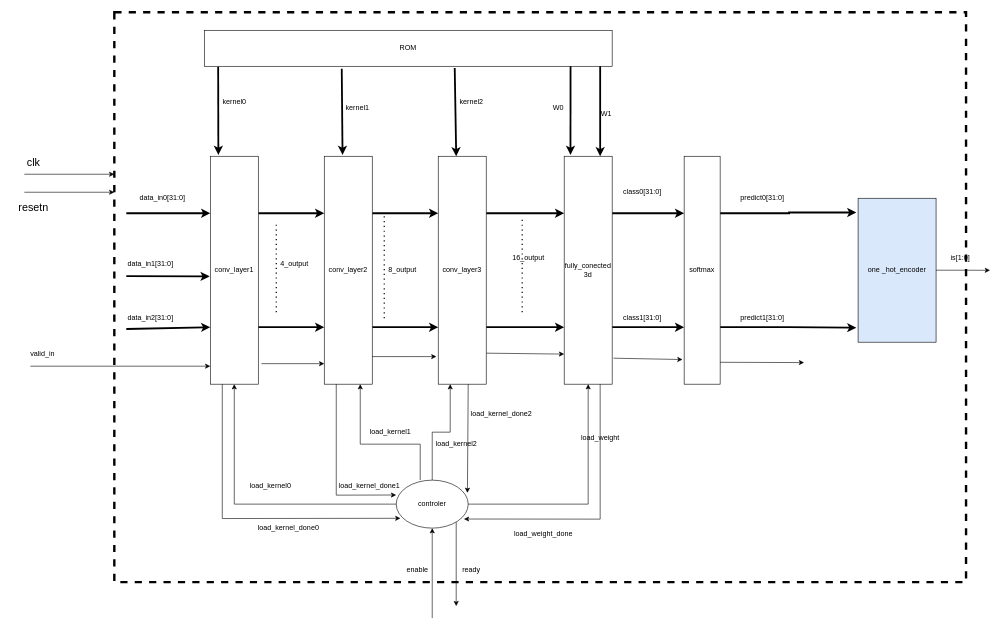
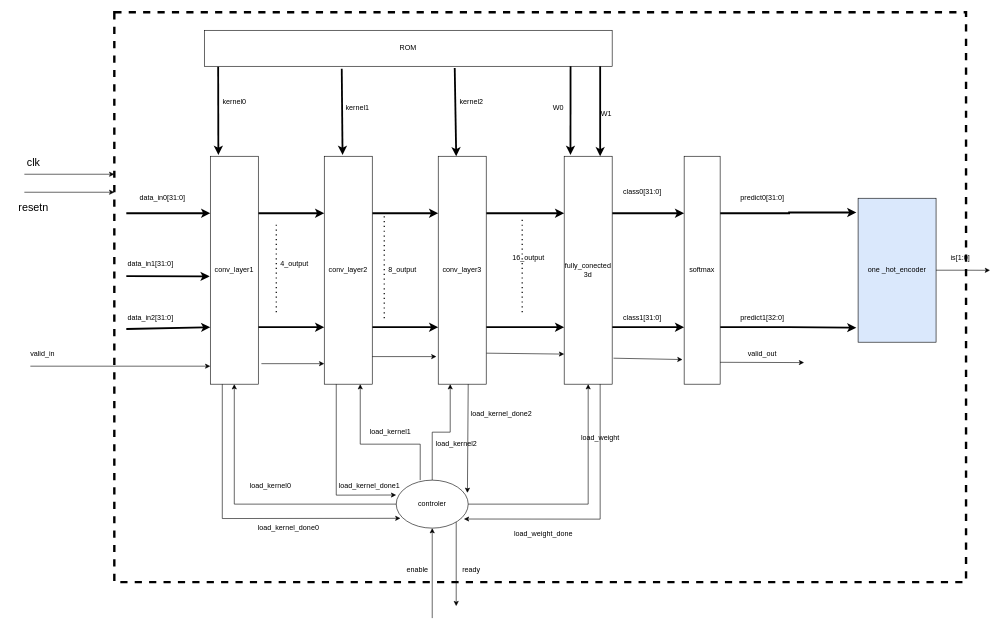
  <mxCell id="0" />
  <mxCell id="1" parent="0" />
  <mxCell id="2" style="edgeStyle=orthogonalEdgeStyle;rounded=0;orthogonalLoop=1;jettySize=auto;html=1;exitX=0.25;exitY=0;exitDx=0;exitDy=0;entryX=0.25;entryY=1;entryDx=0;entryDy=0;strokeWidth=3;" parent="1" source="4" target="7" edge="1"><mxGeometry relative="1" as="geometry" /></mxCell>
  <mxCell id="3" style="edgeStyle=orthogonalEdgeStyle;rounded=0;orthogonalLoop=1;jettySize=auto;html=1;exitX=0.75;exitY=0;exitDx=0;exitDy=0;entryX=0.75;entryY=1;entryDx=0;entryDy=0;strokeWidth=3;" parent="1" source="4" target="7" edge="1"><mxGeometry relative="1" as="geometry" /></mxCell>
  <mxCell id="4" value="conv_layer1" style="rounded=0;whiteSpace=wrap;html=1;direction=south;" parent="1" vertex="1"><mxGeometry x="350" y="260" width="80" height="380" as="geometry" /></mxCell>
  <mxCell id="5" style="edgeStyle=orthogonalEdgeStyle;rounded=0;orthogonalLoop=1;jettySize=auto;html=1;exitX=0.25;exitY=0;exitDx=0;exitDy=0;entryX=0.25;entryY=1;entryDx=0;entryDy=0;strokeWidth=3;" parent="1" source="7" target="10" edge="1"><mxGeometry relative="1" as="geometry" /></mxCell>
  <mxCell id="6" style="edgeStyle=orthogonalEdgeStyle;rounded=0;orthogonalLoop=1;jettySize=auto;html=1;exitX=0.75;exitY=0;exitDx=0;exitDy=0;entryX=0.75;entryY=1;entryDx=0;entryDy=0;strokeWidth=3;" parent="1" source="7" target="10" edge="1"><mxGeometry relative="1" as="geometry" /></mxCell>
  <mxCell id="7" value="conv_layer2" style="rounded=0;whiteSpace=wrap;html=1;direction=south;" parent="1" vertex="1"><mxGeometry x="540" y="260" width="80" height="380" as="geometry" /></mxCell>
  <mxCell id="8" style="edgeStyle=orthogonalEdgeStyle;rounded=0;orthogonalLoop=1;jettySize=auto;html=1;exitX=0.25;exitY=0;exitDx=0;exitDy=0;entryX=0.25;entryY=1;entryDx=0;entryDy=0;strokeWidth=3;" parent="1" source="10" target="13" edge="1"><mxGeometry relative="1" as="geometry" /></mxCell>
  <mxCell id="9" style="edgeStyle=orthogonalEdgeStyle;rounded=0;orthogonalLoop=1;jettySize=auto;html=1;exitX=0.75;exitY=0;exitDx=0;exitDy=0;entryX=0.75;entryY=1;entryDx=0;entryDy=0;strokeWidth=3;" parent="1" source="10" target="13" edge="1"><mxGeometry relative="1" as="geometry" /></mxCell>
  <mxCell id="10" value="conv_layer3" style="rounded=0;whiteSpace=wrap;html=1;direction=south;" parent="1" vertex="1"><mxGeometry x="730" y="260" width="80" height="380" as="geometry" /></mxCell>
  <mxCell id="11" style="edgeStyle=orthogonalEdgeStyle;rounded=0;orthogonalLoop=1;jettySize=auto;html=1;exitX=0.75;exitY=0;exitDx=0;exitDy=0;entryX=0.75;entryY=1;entryDx=0;entryDy=0;strokeWidth=3;" parent="1" source="13" target="16" edge="1"><mxGeometry relative="1" as="geometry" /></mxCell>
  <mxCell id="12" style="edgeStyle=orthogonalEdgeStyle;rounded=0;orthogonalLoop=1;jettySize=auto;html=1;exitX=0.25;exitY=0;exitDx=0;exitDy=0;entryX=0.25;entryY=1;entryDx=0;entryDy=0;strokeWidth=3;" parent="1" source="13" target="16" edge="1"><mxGeometry relative="1" as="geometry" /></mxCell>
  <mxCell id="13" value="fully_conected&lt;br&gt;3d" style="rounded=0;whiteSpace=wrap;html=1;direction=south;" parent="1" vertex="1"><mxGeometry x="940" y="260" width="80" height="380" as="geometry" /></mxCell>
  <mxCell id="14" style="edgeStyle=orthogonalEdgeStyle;rounded=0;orthogonalLoop=1;jettySize=auto;html=1;exitX=0.25;exitY=0;exitDx=0;exitDy=0;strokeWidth=3;entryX=0.099;entryY=1.022;entryDx=0;entryDy=0;entryPerimeter=0;" parent="1" source="16" target="70" edge="1"><mxGeometry relative="1" as="geometry"><mxPoint x="1330" y="355" as="targetPoint" /></mxGeometry></mxCell>
  <mxCell id="15" style="edgeStyle=orthogonalEdgeStyle;rounded=0;orthogonalLoop=1;jettySize=auto;html=1;exitX=0.75;exitY=0;exitDx=0;exitDy=0;strokeWidth=3;entryX=0.899;entryY=1.022;entryDx=0;entryDy=0;entryPerimeter=0;" parent="1" source="16" target="70" edge="1"><mxGeometry relative="1" as="geometry"><mxPoint x="1340" y="545" as="targetPoint" /></mxGeometry></mxCell>
  <mxCell id="16" value="softmax" style="rounded=0;whiteSpace=wrap;html=1;direction=south;" parent="1" vertex="1"><mxGeometry x="1140" y="260" width="60" height="380" as="geometry" /></mxCell>
  <mxCell id="17" value="class0[31:0]" style="text;html=1;align=center;verticalAlign=middle;resizable=0;points=[];autosize=1;strokeColor=none;fillColor=none;" parent="1" vertex="1"><mxGeometry x="1030" y="310" width="80" height="20" as="geometry" /></mxCell>
  <mxCell id="18" value="class1[31:0]" style="text;html=1;align=center;verticalAlign=middle;resizable=0;points=[];autosize=1;strokeColor=none;fillColor=none;" parent="1" vertex="1"><mxGeometry x="1030" y="520" width="80" height="20" as="geometry" /></mxCell>
  <mxCell id="19" value="predict0[31:0]" style="text;html=1;align=center;verticalAlign=middle;resizable=0;points=[];autosize=1;strokeColor=none;fillColor=none;" parent="1" vertex="1"><mxGeometry x="1225" y="320" width="90" height="20" as="geometry" /></mxCell>
- <mxCell id="20" value="predict1[31:0]" style="text;html=1;align=center;verticalAlign=middle;resizable=0;points=[];autosize=1;strokeColor=none;fillColor=none;" parent="1" vertex="1"><mxGeometry x="1225" y="520" width="90" height="20" as="geometry" /></mxCell>
+ <mxCell id="20" value="predict1[32:0]" style="text;html=1;align=center;verticalAlign=middle;resizable=0;points=[];autosize=1;strokeColor=none;fillColor=none;" parent="1" vertex="1"><mxGeometry x="1225" y="520" width="90" height="20" as="geometry" /></mxCell>
  <mxCell id="21" value="" style="endArrow=none;dashed=1;html=1;dashPattern=1 3;strokeWidth=2;rounded=0;" parent="1" edge="1"><mxGeometry width="50" height="50" relative="1" as="geometry"><mxPoint x="870" y="520" as="sourcePoint" /><mxPoint x="870" y="360" as="targetPoint" /></mxGeometry></mxCell>
  <mxCell id="22" value="16_output" style="text;html=1;align=center;verticalAlign=middle;resizable=0;points=[];autosize=1;strokeColor=none;fillColor=none;" parent="1" vertex="1"><mxGeometry x="845" y="420" width="70" height="20" as="geometry" /></mxCell>
  <mxCell id="23" value="" style="endArrow=none;dashed=1;html=1;dashPattern=1 3;strokeWidth=2;rounded=0;" parent="1" edge="1"><mxGeometry width="50" height="50" relative="1" as="geometry"><mxPoint x="640" y="530" as="sourcePoint" /><mxPoint x="640" y="360" as="targetPoint" /></mxGeometry></mxCell>
  <mxCell id="24" value="8_output" style="text;html=1;align=center;verticalAlign=middle;resizable=0;points=[];autosize=1;strokeColor=none;fillColor=none;" parent="1" vertex="1"><mxGeometry x="640" y="440" width="60" height="20" as="geometry" /></mxCell>
  <mxCell id="25" value="" style="endArrow=none;dashed=1;html=1;dashPattern=1 3;strokeWidth=2;rounded=0;" parent="1" edge="1"><mxGeometry width="50" height="50" relative="1" as="geometry"><mxPoint x="460" y="520" as="sourcePoint" /><mxPoint x="460" y="370" as="targetPoint" /></mxGeometry></mxCell>
  <mxCell id="26" value="4_output" style="text;html=1;align=center;verticalAlign=middle;resizable=0;points=[];autosize=1;strokeColor=none;fillColor=none;" parent="1" vertex="1"><mxGeometry x="460" y="430" width="60" height="20" as="geometry" /></mxCell>
  <mxCell id="27" value="" style="endArrow=classic;html=1;rounded=0;strokeWidth=3;entryX=0.25;entryY=1;entryDx=0;entryDy=0;" parent="1" target="4" edge="1"><mxGeometry width="50" height="50" relative="1" as="geometry"><mxPoint x="210" y="355" as="sourcePoint" /><mxPoint x="330" y="380" as="targetPoint" /></mxGeometry></mxCell>
  <mxCell id="28" value="" style="endArrow=classic;html=1;rounded=0;strokeWidth=3;entryX=0.527;entryY=1.013;entryDx=0;entryDy=0;entryPerimeter=0;" parent="1" target="4" edge="1"><mxGeometry width="50" height="50" relative="1" as="geometry"><mxPoint x="210" y="460" as="sourcePoint" /><mxPoint x="320" y="400" as="targetPoint" /></mxGeometry></mxCell>
  <mxCell id="29" value="" style="endArrow=classic;html=1;rounded=0;strokeWidth=3;entryX=0.75;entryY=1;entryDx=0;entryDy=0;" parent="1" target="4" edge="1"><mxGeometry width="50" height="50" relative="1" as="geometry"><mxPoint x="210" y="548" as="sourcePoint" /><mxPoint x="320" y="400" as="targetPoint" /></mxGeometry></mxCell>
  <mxCell id="30" value="data_in0[31:0]" style="text;html=1;align=center;verticalAlign=middle;resizable=0;points=[];autosize=1;strokeColor=none;fillColor=none;" parent="1" vertex="1"><mxGeometry x="225" y="320" width="90" height="20" as="geometry" /></mxCell>
  <mxCell id="31" value="data_in1[31:0]" style="text;html=1;align=center;verticalAlign=middle;resizable=0;points=[];autosize=1;strokeColor=none;fillColor=none;" parent="1" vertex="1"><mxGeometry x="205" y="430" width="90" height="20" as="geometry" /></mxCell>
  <mxCell id="32" value="data_in2[31:0]" style="text;html=1;align=center;verticalAlign=middle;resizable=0;points=[];autosize=1;strokeColor=none;fillColor=none;" parent="1" vertex="1"><mxGeometry x="205" y="520" width="90" height="20" as="geometry" /></mxCell>
  <mxCell id="33" value="ROM" style="rounded=0;whiteSpace=wrap;html=1;" parent="1" vertex="1"><mxGeometry x="340" y="50" width="680" height="60" as="geometry" /></mxCell>
  <mxCell id="34" value="" style="endArrow=classic;html=1;rounded=0;strokeWidth=3;exitX=0.034;exitY=1.011;exitDx=0;exitDy=0;exitPerimeter=0;entryX=-0.006;entryY=0.832;entryDx=0;entryDy=0;entryPerimeter=0;" parent="1" source="33" target="4" edge="1"><mxGeometry width="50" height="50" relative="1" as="geometry"><mxPoint x="770" y="300" as="sourcePoint" /><mxPoint x="363" y="250" as="targetPoint" /></mxGeometry></mxCell>
  <mxCell id="35" value="" style="endArrow=classic;html=1;rounded=0;strokeWidth=3;exitX=0.337;exitY=1.07;exitDx=0;exitDy=0;exitPerimeter=0;entryX=-0.006;entryY=0.619;entryDx=0;entryDy=0;entryPerimeter=0;" parent="1" source="33" target="7" edge="1"><mxGeometry width="50" height="50" relative="1" as="geometry"><mxPoint x="770" y="300" as="sourcePoint" /><mxPoint x="820" y="250" as="targetPoint" /></mxGeometry></mxCell>
  <mxCell id="36" value="" style="endArrow=classic;html=1;rounded=0;strokeWidth=3;exitX=0.614;exitY=1.05;exitDx=0;exitDy=0;exitPerimeter=0;entryX=0;entryY=0.625;entryDx=0;entryDy=0;entryPerimeter=0;" parent="1" source="33" target="10" edge="1"><mxGeometry width="50" height="50" relative="1" as="geometry"><mxPoint x="770" y="300" as="sourcePoint" /><mxPoint x="820" y="250" as="targetPoint" /></mxGeometry></mxCell>
  <mxCell id="37" value="" style="endArrow=classic;html=1;rounded=0;strokeWidth=3;exitX=0.898;exitY=1;exitDx=0;exitDy=0;exitPerimeter=0;entryX=-0.006;entryY=0.869;entryDx=0;entryDy=0;entryPerimeter=0;" parent="1" source="33" target="13" edge="1"><mxGeometry width="50" height="50" relative="1" as="geometry"><mxPoint x="770" y="300" as="sourcePoint" /><mxPoint x="820" y="250" as="targetPoint" /></mxGeometry></mxCell>
  <mxCell id="38" value="" style="endArrow=classic;html=1;rounded=0;strokeWidth=3;entryX=0;entryY=0.25;entryDx=0;entryDy=0;" parent="1" target="13" edge="1"><mxGeometry width="50" height="50" relative="1" as="geometry"><mxPoint x="1000" y="110" as="sourcePoint" /><mxPoint x="820" y="250" as="targetPoint" /></mxGeometry></mxCell>
  <mxCell id="39" value="W0" style="text;html=1;align=center;verticalAlign=middle;resizable=0;points=[];autosize=1;strokeColor=none;fillColor=none;" parent="1" vertex="1"><mxGeometry x="915" y="170" width="30" height="20" as="geometry" /></mxCell>
  <mxCell id="40" value="W1" style="text;html=1;align=center;verticalAlign=middle;resizable=0;points=[];autosize=1;strokeColor=none;fillColor=none;" parent="1" vertex="1"><mxGeometry x="995" y="180" width="30" height="20" as="geometry" /></mxCell>
  <mxCell id="41" value="kernel0" style="text;html=1;align=center;verticalAlign=middle;resizable=0;points=[];autosize=1;strokeColor=none;fillColor=none;" parent="1" vertex="1"><mxGeometry x="365" y="160" width="50" height="20" as="geometry" /></mxCell>
  <mxCell id="42" value="kernel1" style="text;html=1;align=center;verticalAlign=middle;resizable=0;points=[];autosize=1;strokeColor=none;fillColor=none;" parent="1" vertex="1"><mxGeometry x="570" y="170" width="50" height="20" as="geometry" /></mxCell>
  <mxCell id="43" value="kernel2" style="text;html=1;align=center;verticalAlign=middle;resizable=0;points=[];autosize=1;strokeColor=none;fillColor=none;" parent="1" vertex="1"><mxGeometry x="760" y="160" width="50" height="20" as="geometry" /></mxCell>
  <mxCell id="44" style="edgeStyle=orthogonalEdgeStyle;rounded=0;orthogonalLoop=1;jettySize=auto;html=1;exitX=0.5;exitY=0;exitDx=0;exitDy=0;entryX=1;entryY=0.75;entryDx=0;entryDy=0;strokeWidth=1;" parent="1" source="45" target="10" edge="1"><mxGeometry relative="1" as="geometry" /></mxCell>
  <mxCell id="45" value="controler" style="ellipse;whiteSpace=wrap;html=1;" parent="1" vertex="1"><mxGeometry x="660" y="800" width="120" height="80" as="geometry" /></mxCell>
  <mxCell id="46" value="" style="endArrow=classic;html=1;rounded=0;strokeWidth=1;exitX=0.333;exitY=0;exitDx=0;exitDy=0;exitPerimeter=0;entryX=1;entryY=0.25;entryDx=0;entryDy=0;" parent="1" source="45" target="7" edge="1"><mxGeometry width="50" height="50" relative="1" as="geometry"><mxPoint x="570" y="720" as="sourcePoint" /><mxPoint x="590" y="650" as="targetPoint" /><Array as="points"><mxPoint x="700" y="740" /><mxPoint x="600" y="740" /></Array></mxGeometry></mxCell>
  <mxCell id="47" value="" style="endArrow=classic;html=1;rounded=0;strokeWidth=1;entryX=1;entryY=0.5;entryDx=0;entryDy=0;exitX=0;exitY=0.5;exitDx=0;exitDy=0;" parent="1" source="45" target="4" edge="1"><mxGeometry width="50" height="50" relative="1" as="geometry"><mxPoint x="770" y="530" as="sourcePoint" /><mxPoint x="820" y="480" as="targetPoint" /><Array as="points"><mxPoint x="390" y="840" /></Array></mxGeometry></mxCell>
  <mxCell id="48" value="load_kernel0" style="text;html=1;align=center;verticalAlign=middle;resizable=0;points=[];autosize=1;strokeColor=none;fillColor=none;" parent="1" vertex="1"><mxGeometry x="410" y="800" width="80" height="20" as="geometry" /></mxCell>
  <mxCell id="49" value="load_kernel1" style="text;html=1;align=center;verticalAlign=middle;resizable=0;points=[];autosize=1;strokeColor=none;fillColor=none;" parent="1" vertex="1"><mxGeometry x="610" y="710" width="80" height="20" as="geometry" /></mxCell>
  <mxCell id="50" value="load_kernel2" style="text;html=1;align=center;verticalAlign=middle;resizable=0;points=[];autosize=1;strokeColor=none;fillColor=none;" parent="1" vertex="1"><mxGeometry x="720" y="730" width="80" height="20" as="geometry" /></mxCell>
  <mxCell id="51" value="" style="endArrow=classic;html=1;rounded=0;strokeWidth=1;entryX=1;entryY=0.5;entryDx=0;entryDy=0;exitX=1;exitY=0.5;exitDx=0;exitDy=0;" parent="1" source="45" target="13" edge="1"><mxGeometry width="50" height="50" relative="1" as="geometry"><mxPoint x="770" y="650" as="sourcePoint" /><mxPoint x="820" y="600" as="targetPoint" /><Array as="points"><mxPoint x="980" y="840" /></Array></mxGeometry></mxCell>
  <mxCell id="52" value="load_weight" style="text;html=1;align=center;verticalAlign=middle;resizable=0;points=[];autosize=1;strokeColor=none;fillColor=none;" parent="1" vertex="1"><mxGeometry x="960" y="720" width="80" height="20" as="geometry" /></mxCell>
  <mxCell id="53" value="" style="endArrow=classic;html=1;rounded=0;strokeWidth=1;exitX=1;exitY=0.25;exitDx=0;exitDy=0;entryX=0.94;entryY=0.81;entryDx=0;entryDy=0;entryPerimeter=0;" parent="1" source="13" target="45" edge="1"><mxGeometry width="50" height="50" relative="1" as="geometry"><mxPoint x="770" y="650" as="sourcePoint" /><mxPoint x="820" y="600" as="targetPoint" /><Array as="points"><mxPoint x="1000" y="865" /></Array></mxGeometry></mxCell>
  <mxCell id="54" value="load_weight_done" style="text;html=1;align=center;verticalAlign=middle;resizable=0;points=[];autosize=1;strokeColor=none;fillColor=none;" parent="1" vertex="1"><mxGeometry x="850" y="880" width="110" height="20" as="geometry" /></mxCell>
  <mxCell id="55" value="" style="endArrow=classic;html=1;rounded=0;strokeWidth=1;exitX=1;exitY=0.75;exitDx=0;exitDy=0;entryX=0.058;entryY=0.795;entryDx=0;entryDy=0;entryPerimeter=0;" parent="1" source="4" target="45" edge="1"><mxGeometry width="50" height="50" relative="1" as="geometry"><mxPoint x="770" y="650" as="sourcePoint" /><mxPoint x="820" y="600" as="targetPoint" /><Array as="points"><mxPoint x="370" y="864" /></Array></mxGeometry></mxCell>
  <mxCell id="56" value="load_kernel_done0" style="text;html=1;align=center;verticalAlign=middle;resizable=0;points=[];autosize=1;strokeColor=none;fillColor=none;" parent="1" vertex="1"><mxGeometry x="420" y="870" width="120" height="20" as="geometry" /></mxCell>
  <mxCell id="57" value="" style="endArrow=classic;html=1;rounded=0;strokeWidth=1;exitX=1;exitY=0.75;exitDx=0;exitDy=0;entryX=-0.001;entryY=0.31;entryDx=0;entryDy=0;entryPerimeter=0;" parent="1" source="7" target="45" edge="1"><mxGeometry width="50" height="50" relative="1" as="geometry"><mxPoint x="770" y="650" as="sourcePoint" /><mxPoint x="820" y="600" as="targetPoint" /><Array as="points"><mxPoint x="560" y="825" /></Array></mxGeometry></mxCell>
  <mxCell id="58" value="load_kernel_done1" style="text;html=1;align=center;verticalAlign=middle;resizable=0;points=[];autosize=1;strokeColor=none;fillColor=none;" parent="1" vertex="1"><mxGeometry x="555" y="800" width="120" height="20" as="geometry" /></mxCell>
  <mxCell id="59" value="" style="endArrow=classic;html=1;rounded=0;strokeWidth=1;entryX=0.989;entryY=0.265;entryDx=0;entryDy=0;entryPerimeter=0;" parent="1" target="45" edge="1"><mxGeometry width="50" height="50" relative="1" as="geometry"><mxPoint x="780" y="640" as="sourcePoint" /><mxPoint x="820" y="600" as="targetPoint" /></mxGeometry></mxCell>
  <mxCell id="60" value="load_kernel_done2" style="text;html=1;align=center;verticalAlign=middle;resizable=0;points=[];autosize=1;strokeColor=none;fillColor=none;" parent="1" vertex="1"><mxGeometry x="775" y="680" width="120" height="20" as="geometry" /></mxCell>
  <mxCell id="61" value="" style="endArrow=classic;html=1;rounded=0;strokeWidth=1;entryX=0.921;entryY=1;entryDx=0;entryDy=0;entryPerimeter=0;" parent="1" target="4" edge="1"><mxGeometry width="50" height="50" relative="1" as="geometry"><mxPoint x="50" y="610" as="sourcePoint" /><mxPoint x="320" y="480" as="targetPoint" /></mxGeometry></mxCell>
  <mxCell id="62" value="valid_in" style="text;html=1;align=center;verticalAlign=middle;resizable=0;points=[];autosize=1;strokeColor=none;fillColor=none;" parent="1" vertex="1"><mxGeometry x="40" y="580" width="60" height="20" as="geometry" /></mxCell>
  <mxCell id="63" value="" style="endArrow=classic;html=1;rounded=0;strokeWidth=1;exitX=0.91;exitY=-0.065;exitDx=0;exitDy=0;exitPerimeter=0;entryX=0.91;entryY=1;entryDx=0;entryDy=0;entryPerimeter=0;" parent="1" source="4" target="7" edge="1"><mxGeometry width="50" height="50" relative="1" as="geometry"><mxPoint x="610" y="530" as="sourcePoint" /><mxPoint x="660" y="480" as="targetPoint" /></mxGeometry></mxCell>
  <mxCell id="64" value="" style="endArrow=classic;html=1;rounded=0;strokeWidth=1;entryX=0.879;entryY=1.038;entryDx=0;entryDy=0;entryPerimeter=0;" parent="1" target="10" edge="1"><mxGeometry width="50" height="50" relative="1" as="geometry"><mxPoint x="620" y="594" as="sourcePoint" /><mxPoint x="660" y="480" as="targetPoint" /></mxGeometry></mxCell>
  <mxCell id="65" value="" style="endArrow=classic;html=1;rounded=0;strokeWidth=1;entryX=0.868;entryY=1;entryDx=0;entryDy=0;entryPerimeter=0;exitX=0.864;exitY=-0.006;exitDx=0;exitDy=0;exitPerimeter=0;" parent="1" source="10" target="13" edge="1"><mxGeometry width="50" height="50" relative="1" as="geometry"><mxPoint x="610" y="530" as="sourcePoint" /><mxPoint x="660" y="480" as="targetPoint" /></mxGeometry></mxCell>
  <mxCell id="66" value="" style="endArrow=classic;html=1;rounded=0;strokeWidth=1;exitX=0.886;exitY=-0.028;exitDx=0;exitDy=0;exitPerimeter=0;entryX=0.892;entryY=1.046;entryDx=0;entryDy=0;entryPerimeter=0;" parent="1" source="13" target="16" edge="1"><mxGeometry width="50" height="50" relative="1" as="geometry"><mxPoint x="610" y="530" as="sourcePoint" /><mxPoint x="660" y="480" as="targetPoint" /></mxGeometry></mxCell>
  <mxCell id="67" value="" style="endArrow=classic;html=1;rounded=0;strokeWidth=1;exitX=0.904;exitY=0.001;exitDx=0;exitDy=0;exitPerimeter=0;" parent="1" source="16" edge="1"><mxGeometry width="50" height="50" relative="1" as="geometry"><mxPoint x="610" y="530" as="sourcePoint" /><mxPoint x="1340" y="604" as="targetPoint" /></mxGeometry></mxCell>
+ <mxCell id="68" value="valid_out" style="text;html=1;align=center;verticalAlign=middle;resizable=0;points=[];autosize=1;strokeColor=none;fillColor=none;" parent="1" vertex="1"><mxGeometry x="1240" y="580" width="60" height="20" as="geometry" /></mxCell>
  <mxCell id="69" style="edgeStyle=orthogonalEdgeStyle;rounded=0;orthogonalLoop=1;jettySize=auto;html=1;exitX=0.5;exitY=0;exitDx=0;exitDy=0;" parent="1" source="70" edge="1"><mxGeometry relative="1" as="geometry"><mxPoint x="1650" y="450.148" as="targetPoint" /></mxGeometry></mxCell>
  <mxCell id="70" value="one _hot_encoder" style="rounded=0;whiteSpace=wrap;html=1;direction=south;fillColor=#dae8fc;" parent="1" vertex="1"><mxGeometry x="1430" y="330" width="130" height="240" as="geometry" /></mxCell>
  <mxCell id="71" value="is[1:0]" style="text;html=1;align=center;verticalAlign=middle;resizable=0;points=[];autosize=1;strokeColor=none;fillColor=none;" parent="1" vertex="1"><mxGeometry x="1575" y="420" width="50" height="20" as="geometry" /></mxCell>
  <mxCell id="72" value="" style="endArrow=classic;html=1;rounded=0;entryX=0.5;entryY=1;entryDx=0;entryDy=0;" parent="1" target="45" edge="1"><mxGeometry width="50" height="50" relative="1" as="geometry"><mxPoint x="720" y="1030" as="sourcePoint" /><mxPoint x="870" y="790" as="targetPoint" /></mxGeometry></mxCell>
  <mxCell id="73" value="enable" style="text;html=1;align=center;verticalAlign=middle;resizable=0;points=[];autosize=1;strokeColor=none;fillColor=none;" parent="1" vertex="1"><mxGeometry x="670" y="940" width="50" height="20" as="geometry" /></mxCell>
  <mxCell id="74" value="" style="endArrow=classic;html=1;rounded=0;" parent="1" edge="1"><mxGeometry width="50" height="50" relative="1" as="geometry"><mxPoint x="760" y="870" as="sourcePoint" /><mxPoint x="760" y="1010" as="targetPoint" /></mxGeometry></mxCell>
  <mxCell id="75" value="ready" style="text;html=1;align=center;verticalAlign=middle;resizable=0;points=[];autosize=1;strokeColor=none;fillColor=none;" parent="1" vertex="1"><mxGeometry x="760" y="940" width="50" height="20" as="geometry" /></mxCell>
  <mxCell id="76" value="" style="rounded=0;whiteSpace=wrap;html=1;fillColor=none;strokeWidth=4;dashed=1;" parent="1" vertex="1"><mxGeometry x="190" y="20" width="1420" height="950" as="geometry" /></mxCell>
  <mxCell id="77" value="" style="endArrow=classic;html=1;rounded=0;" parent="1" edge="1"><mxGeometry width="50" height="50" relative="1" as="geometry"><mxPoint x="40" y="290" as="sourcePoint" /><mxPoint x="190" y="290" as="targetPoint" /></mxGeometry></mxCell>
  <mxCell id="78" value="&lt;font style=&quot;font-size: 18px;&quot;&gt;clk&lt;/font&gt;" style="text;html=1;align=center;verticalAlign=middle;resizable=0;points=[];autosize=1;strokeColor=none;fillColor=none;strokeWidth=1;" parent="1" vertex="1"><mxGeometry x="35" y="260" width="40" height="20" as="geometry" /></mxCell>
  <mxCell id="79" value="" style="endArrow=classic;html=1;rounded=0;" parent="1" edge="1"><mxGeometry width="50" height="50" relative="1" as="geometry"><mxPoint x="40" y="320" as="sourcePoint" /><mxPoint x="190" y="320" as="targetPoint" /></mxGeometry></mxCell>
  <mxCell id="80" value="resetn" style="text;html=1;align=center;verticalAlign=middle;resizable=0;points=[];autosize=1;strokeColor=none;fillColor=none;fontSize=18;" parent="1" vertex="1"><mxGeometry x="20" y="330" width="70" height="30" as="geometry" /></mxCell>
